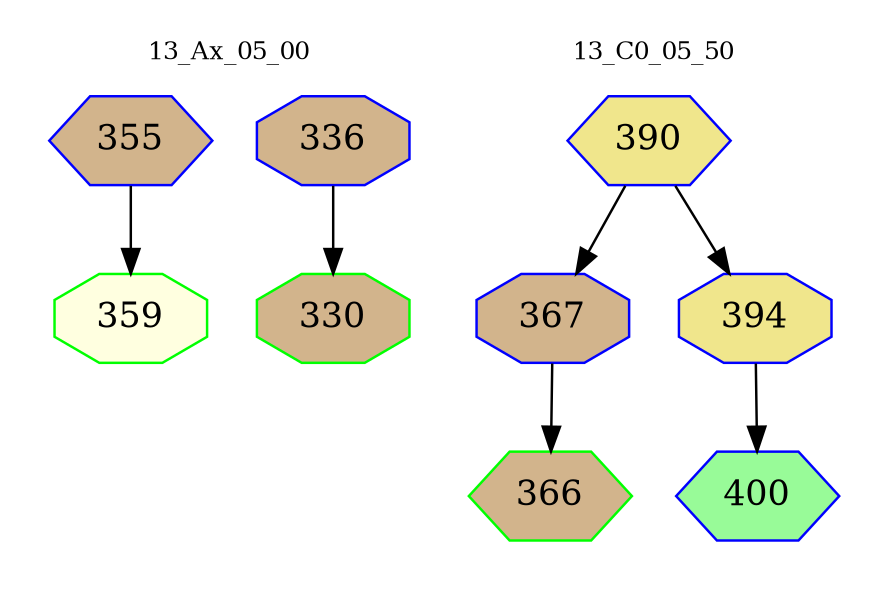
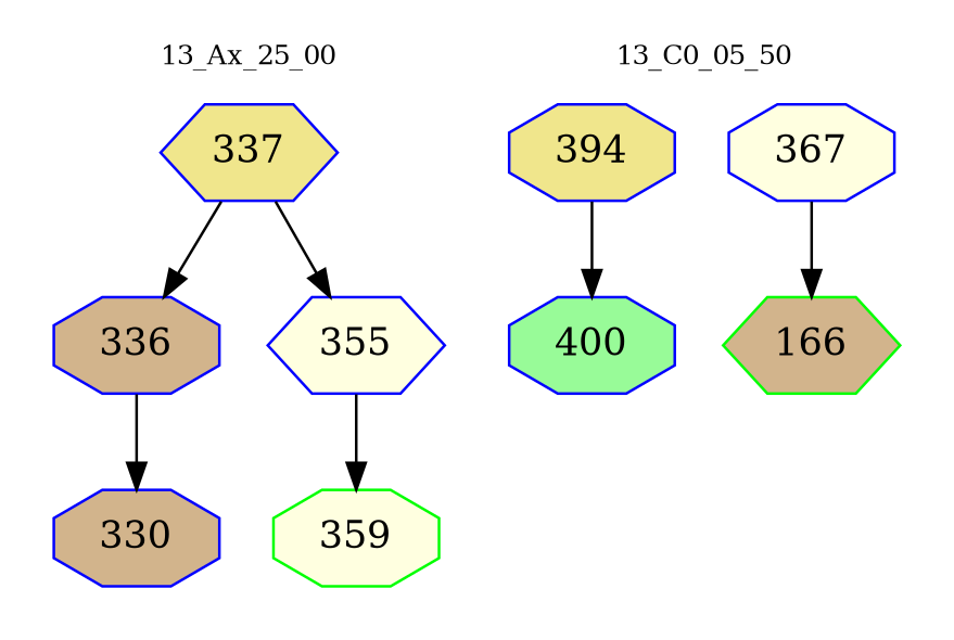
  digraph {
    node [color=blue fillcolor=khaki shape=octagon style=filled]
    edge [color=black]
+   n1 [label=337 shape=hexagon]
    n2 [fillcolor=tan label=336]
-   n3 [fillcolor=tan label=355 shape=hexagon]
-   n4 [color=green fillcolor=tan label=330]
+   n3 [fillcolor=lightyellow label=355 shape=hexagon]
+   n4 [fillcolor=tan label=330]
    n5 [color=green fillcolor=lightyellow label=359]
-   n6 [label=390 shape=hexagon]
-   n7 [fillcolor=tan label=367]
+   n7 [fillcolor=lightyellow label=367]
    n8 [label=394]
-   n9 [color=green fillcolor=tan label=366 shape=hexagon]
-   n10 [fillcolor=palegreen label=400 shape=hexagon]
+   n9 [color=green fillcolor=tan label=166 shape=hexagon]
+   n10 [fillcolor=palegreen label=400]
    subgraph cluster_1 {
      color=white
      fontsize=10
-     label="13_Ax_05_00"
+     label="13_Ax_25_00"
+     n1
      n2
      n3
      n4
      n5
    }
    subgraph cluster_2 {
      color=white
      fontsize=10
      label="13_C0_05_50"
-     n6
      n7
      n8
      n9
      n10
    }
+   n1 -> n2
+   n1 -> n3
    n2 -> n4
    n3 -> n5
-   n6 -> n7
-   n6 -> n8
    n7 -> n9
    n8 -> n10
  }
